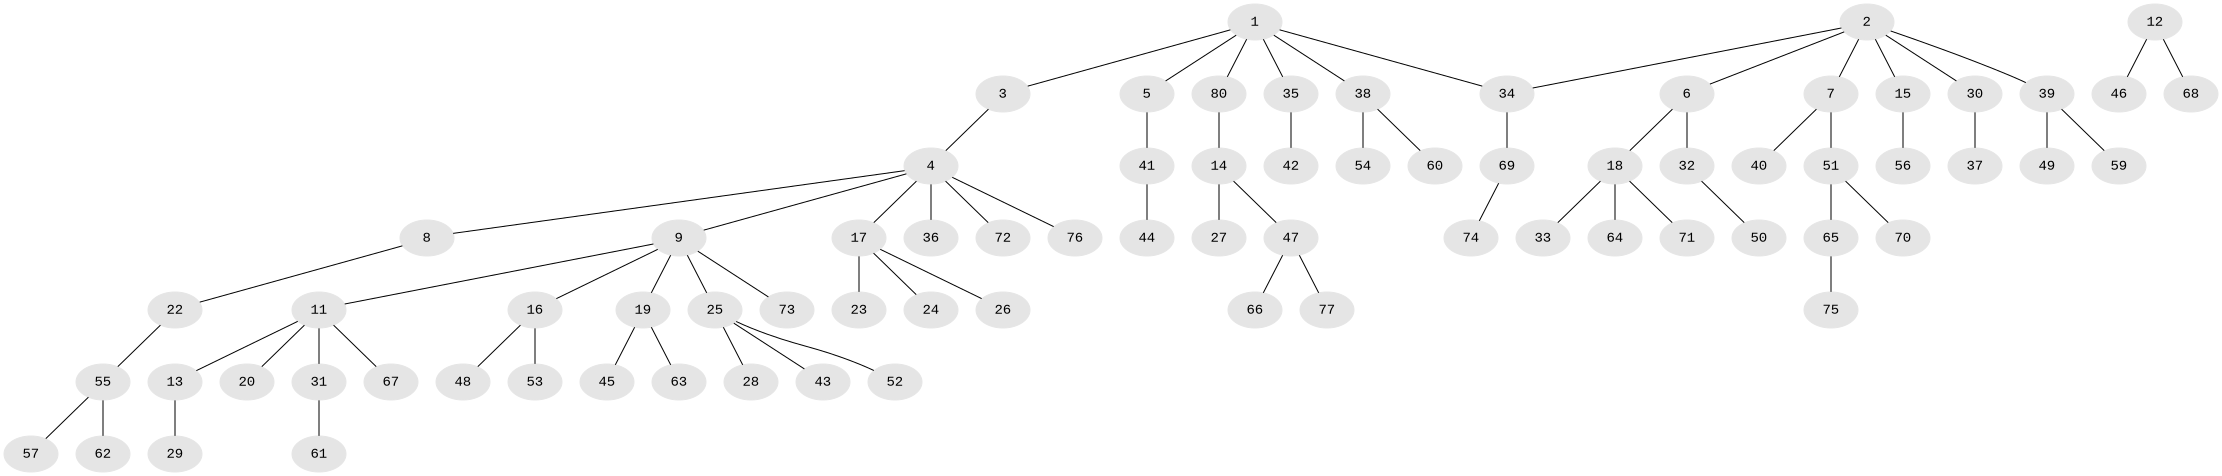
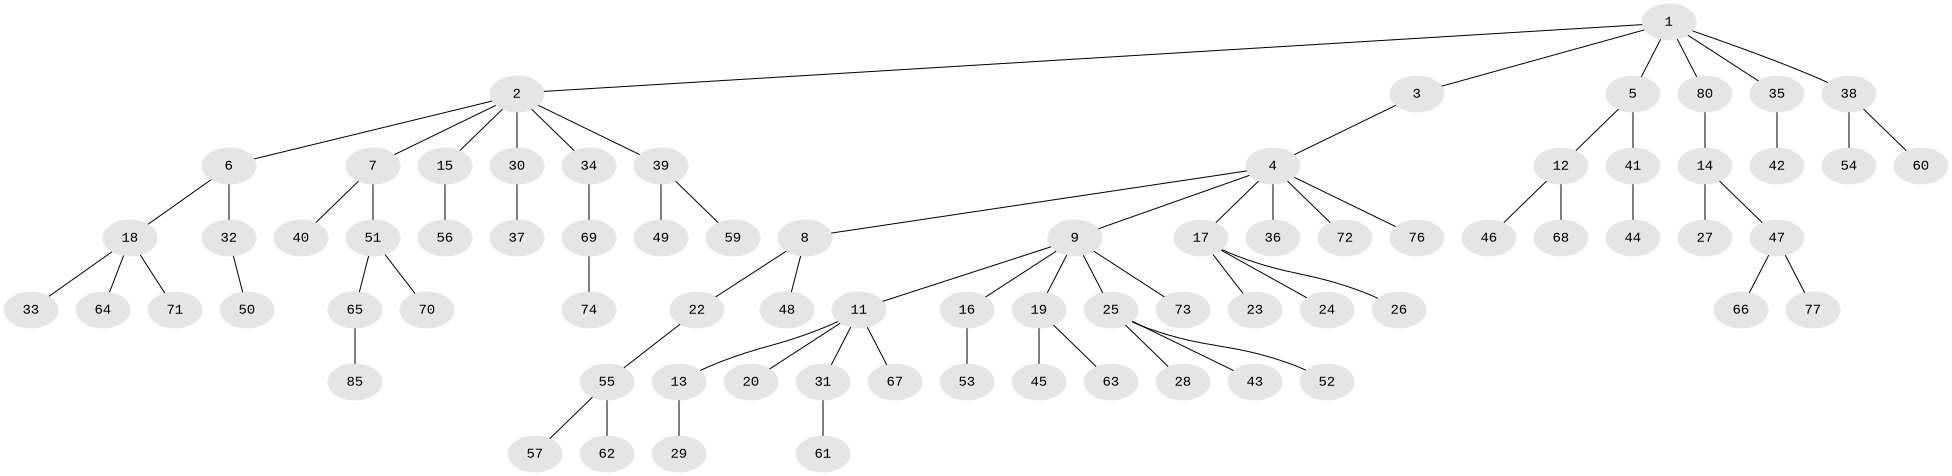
  graph {
    fontname="Liberation Mono"
    node [color=gray90 fontname="Liberation Mono" style=filled]
    edge [fontname="Liberation Mono"]
    1
    2
    3
    5
    n5 [label=80]
    35
    38
    6
    7
    15
    30
    34
    39
    4
    12
    41
    14
    42
    54
    60
    18
    32
    40
    51
    56
    37
    69
    49
    59
    8
    9
    17
    36
    72
    76
    22
    11
    16
    19
    25
    73
    23
    24
    26
    46
    68
    44
    33
    64
    71
    50
    65
    70
    55
    13
    20
    31
    67
    48
    53
    45
    63
    28
    43
    52
    27
    47
    29
    61
    66
    77
    57
    62
    74
-   75
-   1 -- 34
+   75 [label=85]
+   1 -- 2
    1 -- 3
    1 -- 5
    1 -- n5
    1 -- 35
    1 -- 38
    2 -- 6
    2 -- 7
    2 -- 15
    2 -- 30
    2 -- 34
    2 -- 39
    3 -- 4
+   5 -- 12
    5 -- 41
    n5 -- 14
    35 -- 42
    38 -- 54
    38 -- 60
    6 -- 18
    6 -- 32
    7 -- 40
    7 -- 51
    15 -- 56
    30 -- 37
    34 -- 69
    39 -- 49
    39 -- 59
    4 -- 8
    4 -- 9
    4 -- 17
    4 -- 36
    4 -- 72
    4 -- 76
    12 -- 46
    12 -- 68
    41 -- 44
    14 -- 27
    14 -- 47
    18 -- 33
    18 -- 64
    18 -- 71
    32 -- 50
    51 -- 65
    51 -- 70
    69 -- 74
    8 -- 22
    9 -- 11
    9 -- 16
    9 -- 19
    9 -- 25
    9 -- 73
    17 -- 23
    17 -- 24
    17 -- 26
    22 -- 55
    11 -- 13
    11 -- 20
    11 -- 31
    11 -- 67
-   16 -- 48
+   8 -- 48
    16 -- 53
    19 -- 45
    19 -- 63
    25 -- 28
    25 -- 43
    25 -- 52
    65 -- 75
    55 -- 57
    55 -- 62
    13 -- 29
    31 -- 61
    47 -- 66
    47 -- 77
  }
